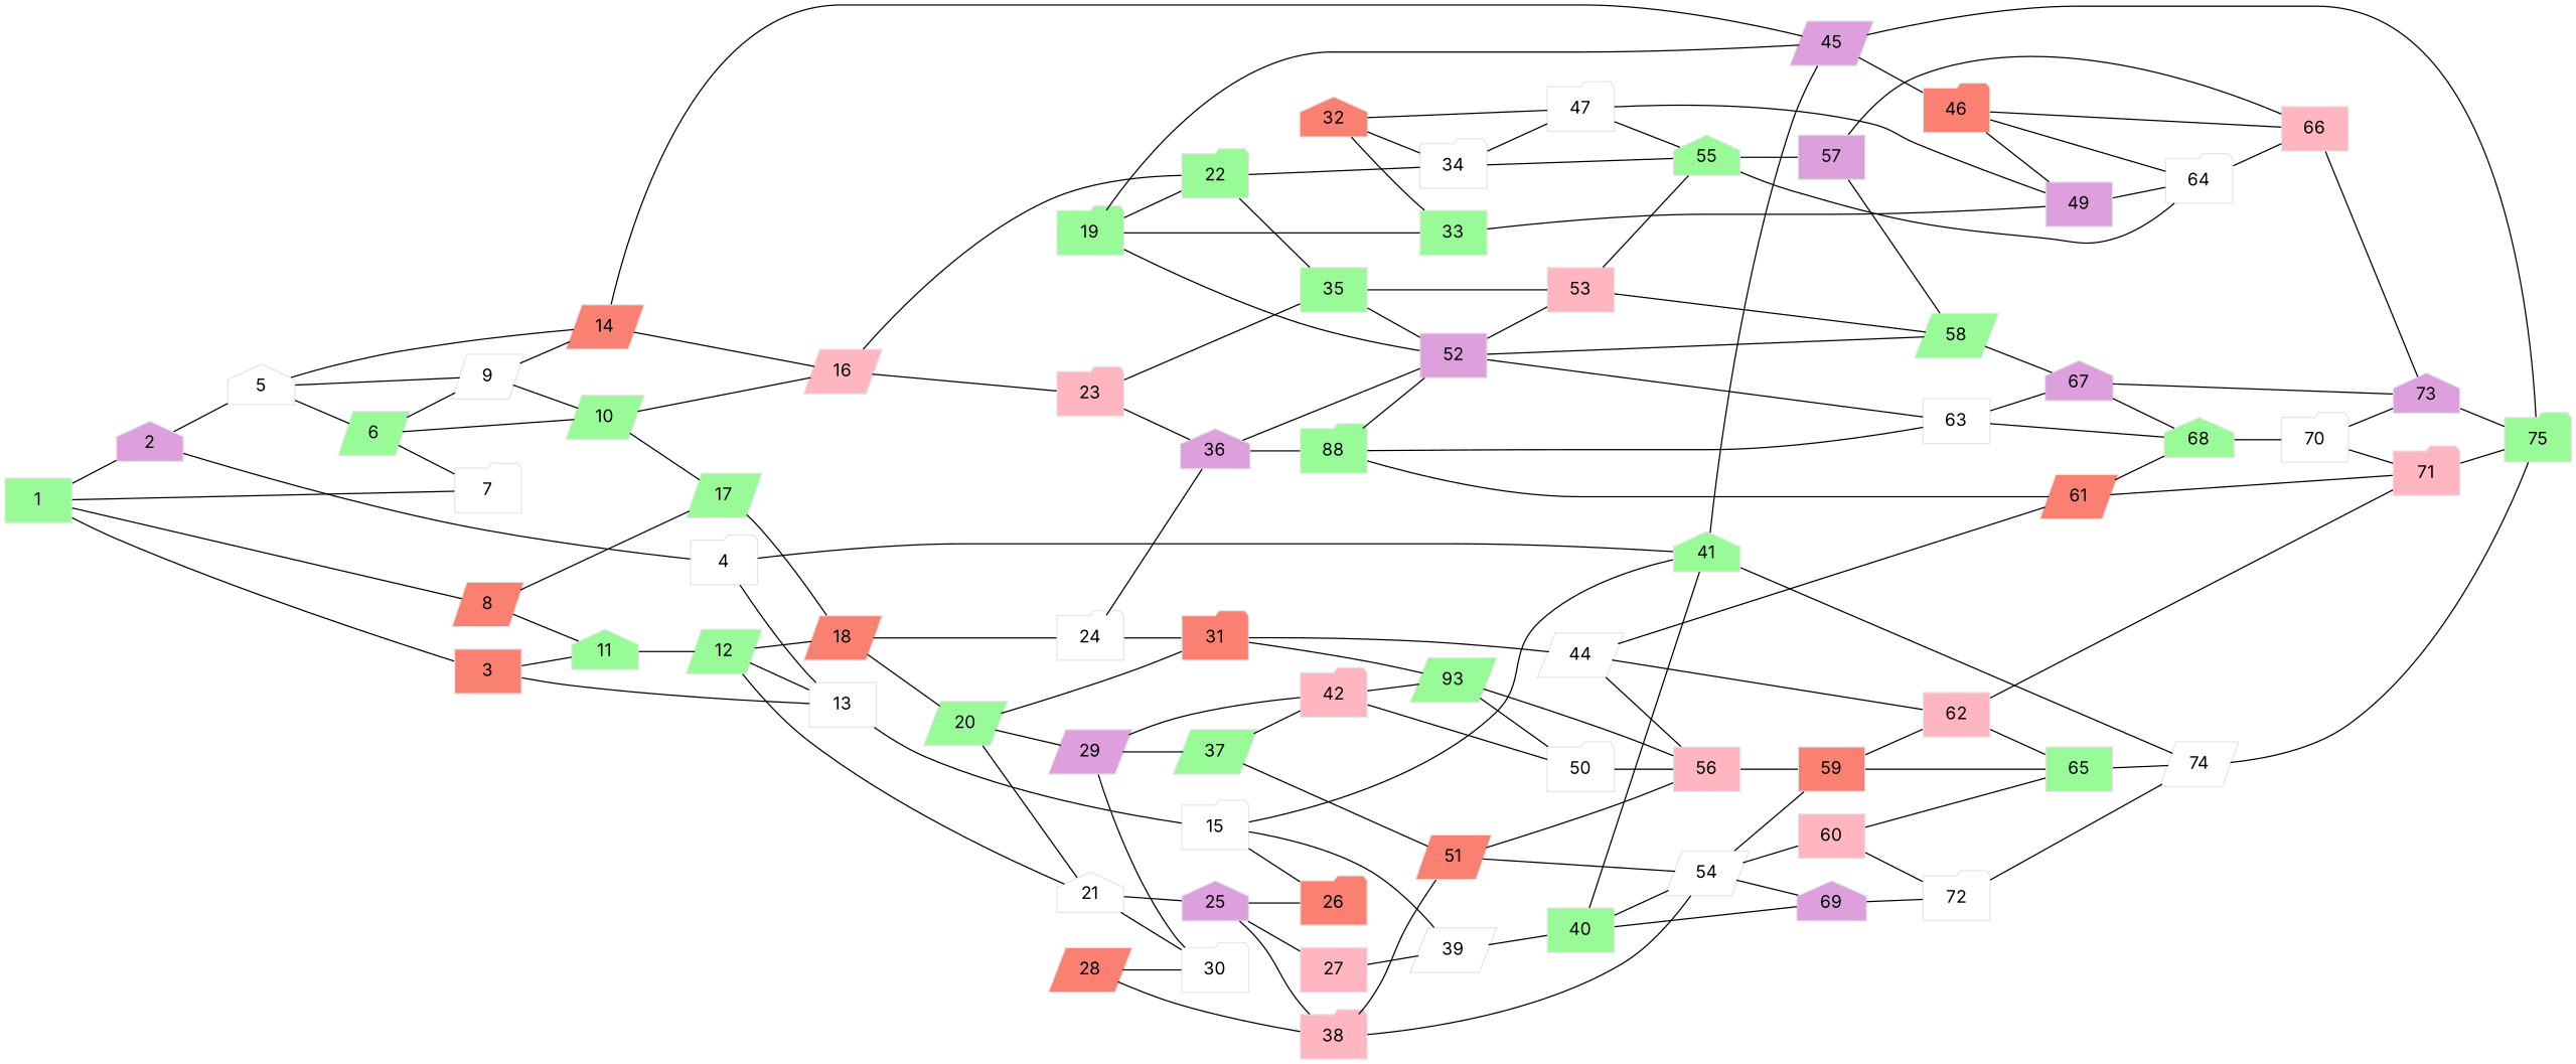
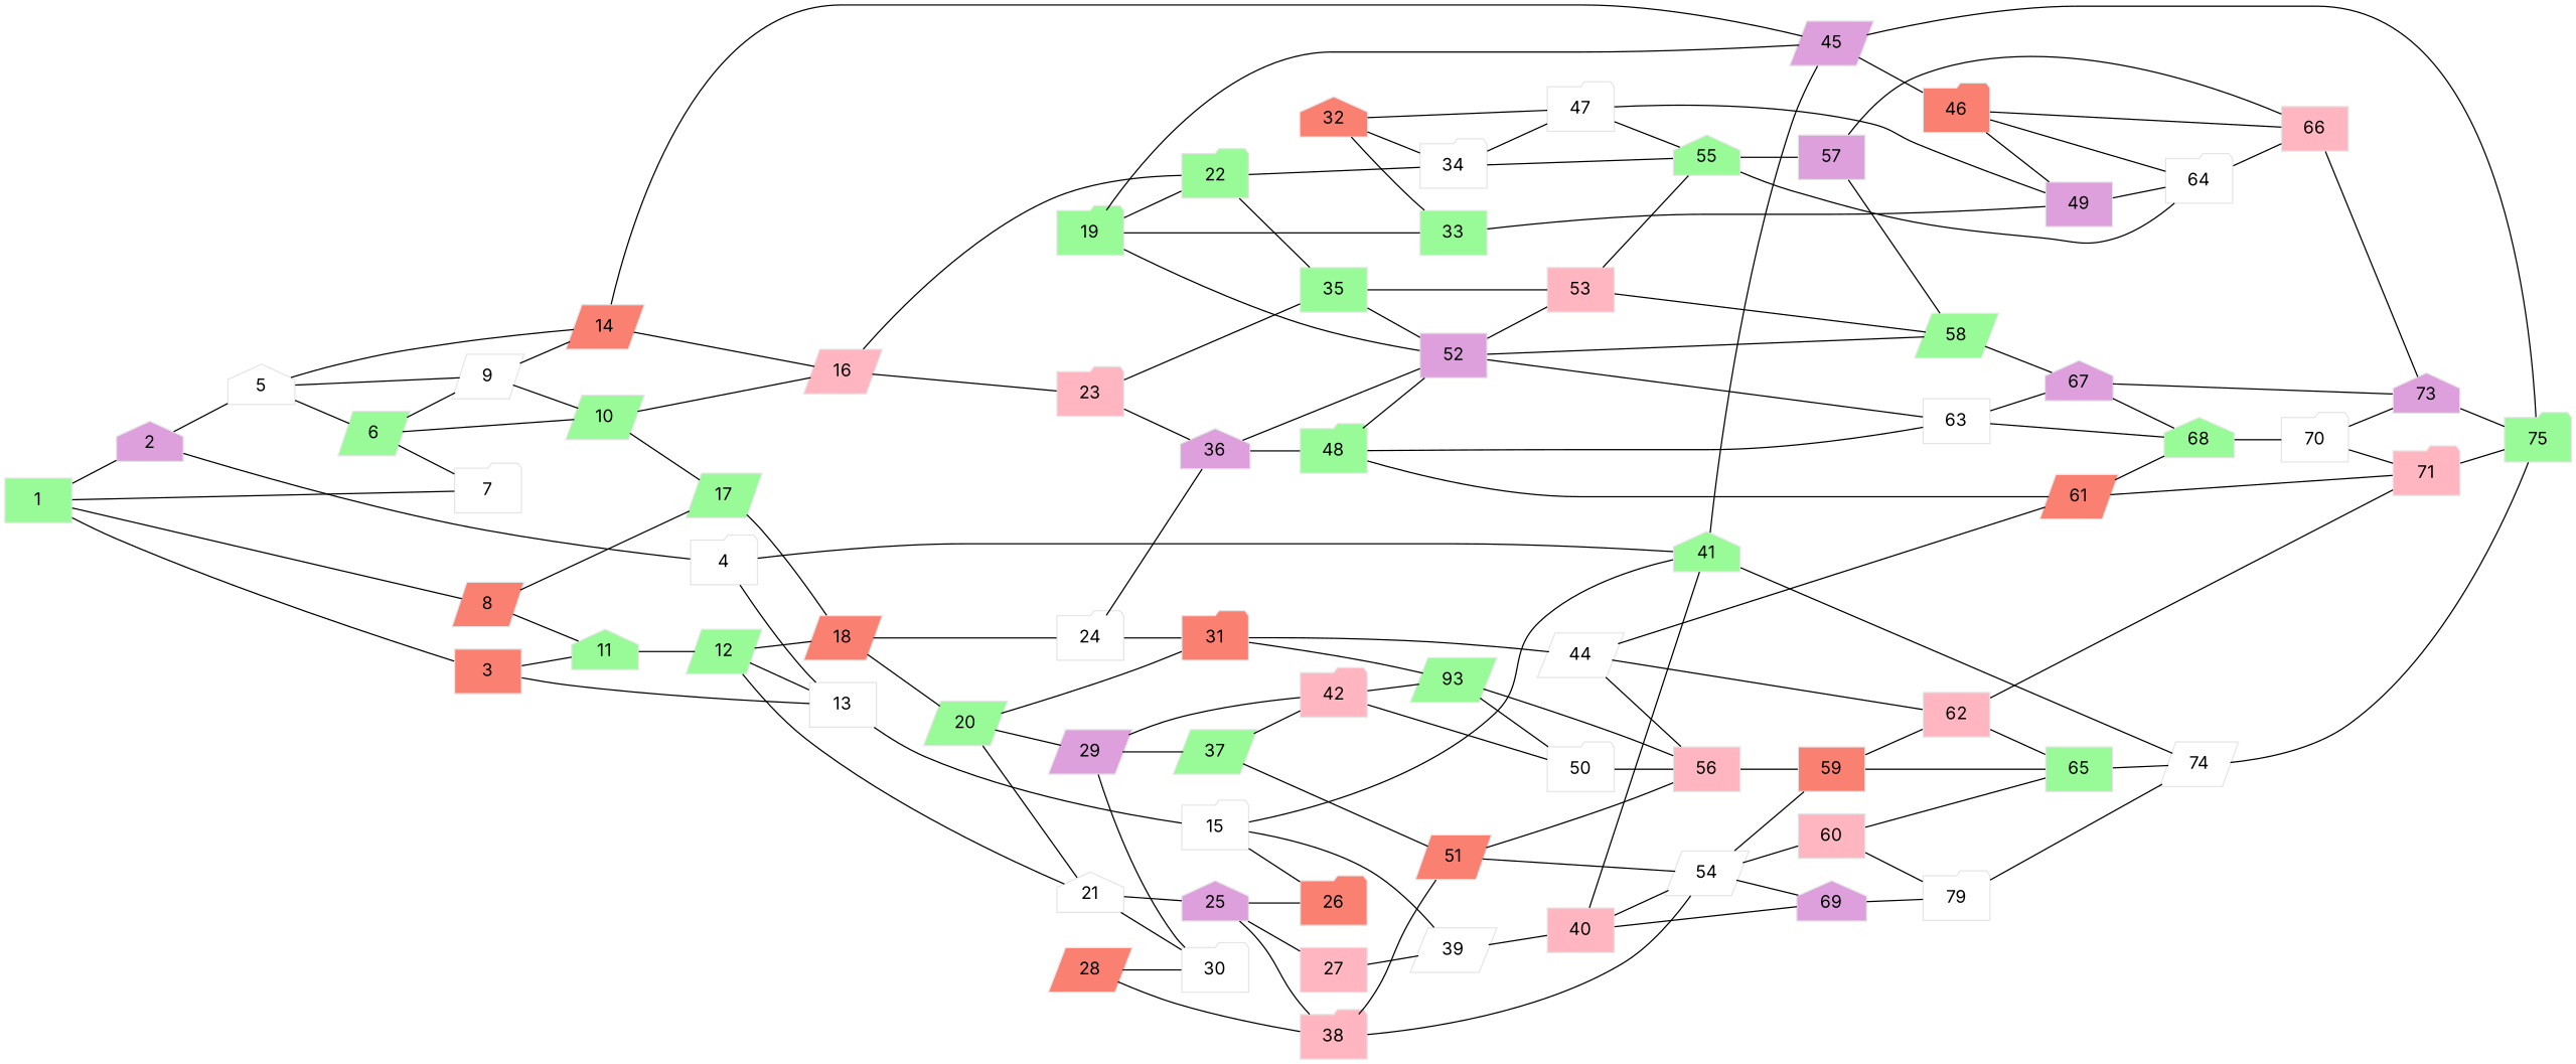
  graph {
    fontname=Inter
    rankdir=LR
    node [color=gray90 fillcolor=palegreen fontname=Inter shape=folder style=filled]
    edge [fontname=Inter weight=1.0]
    1 [shape=box]
    2 [fillcolor=plum shape=house]
    3 [fillcolor=salmon shape=box]
    7 [fillcolor=white]
    8 [fillcolor=salmon shape=parallelogram]
    4 [fillcolor=white]
    5 [fillcolor=white shape=house]
    11 [shape=house]
    13 [fillcolor=white shape=box]
    17 [shape=parallelogram]
    41 [shape=house]
    6 [shape=parallelogram]
    9 [fillcolor=white shape=parallelogram]
    14 [fillcolor=salmon shape=parallelogram]
    12 [shape=parallelogram]
    15 [fillcolor=white]
    45 [fillcolor=plum shape=parallelogram]
    74 [fillcolor=white shape=parallelogram]
    10 [shape=parallelogram]
    16 [fillcolor=lightpink shape=parallelogram]
    18 [fillcolor=salmon shape=parallelogram]
    22
    23 [fillcolor=lightpink]
    21 [fillcolor=white shape=house]
    20 [shape=parallelogram]
    24 [fillcolor=white]
    25 [fillcolor=plum shape=house]
    30 [fillcolor=white]
    26 [fillcolor=salmon]
    39 [fillcolor=white shape=parallelogram]
    46 [fillcolor=salmon]
    75
-   40 [shape=box]
+   40 [fillcolor=lightpink shape=box]
    34 [fillcolor=white]
    35 [shape=box]
    36 [fillcolor=plum shape=house]
    29 [fillcolor=plum shape=parallelogram]
    31 [fillcolor=salmon]
    19
    33 [shape=box]
    52 [fillcolor=plum shape=box]
    32 [fillcolor=salmon shape=house]
    47 [fillcolor=white]
    49 [fillcolor=plum shape=box]
    37 [shape=parallelogram]
    42 [fillcolor=lightpink]
    n47 [label=93 shape=parallelogram]
    44 [fillcolor=white shape=parallelogram]
    27 [fillcolor=lightpink shape=box]
    38 [fillcolor=lightpink]
    55 [shape=house]
    53 [fillcolor=lightpink shape=box]
-   48 [label=88]
+   48
    51 [fillcolor=salmon shape=parallelogram]
    54 [fillcolor=white shape=parallelogram]
    28 [fillcolor=salmon shape=parallelogram]
    50 [fillcolor=white]
    56 [fillcolor=lightpink shape=box]
    61 [fillcolor=salmon shape=parallelogram]
    62 [fillcolor=lightpink shape=box]
    64 [fillcolor=white]
    57 [fillcolor=plum shape=box]
    63 [fillcolor=white shape=box]
    58 [shape=parallelogram]
    69 [fillcolor=plum shape=house]
    59 [fillcolor=salmon shape=box]
    60 [fillcolor=lightpink shape=box]
-   72 [fillcolor=white]
+   72 [fillcolor=white label=79]
    68 [shape=house]
    71 [fillcolor=lightpink]
    65 [shape=box]
    66 [fillcolor=lightpink shape=box]
    73 [fillcolor=plum shape=house]
    67 [fillcolor=plum shape=house]
    70 [fillcolor=white]
    1 -- 2
    1 -- 3
    1 -- 7 [weight=2.0]
    1 -- 8
    2 -- 4
    2 -- 5
    3 -- 11
    3 -- 13
    8 -- 11 [weight=2.0]
    8 -- 17
    4 -- 13
    4 -- 41
    5 -- 6
    5 -- 9
    5 -- 14
    11 -- 12
    13 -- 15
    17 -- 18
    41 -- 45 [weight=2.0]
    41 -- 74
    6 -- 7
    6 -- 9
    6 -- 10
    9 -- 14
    9 -- 10
    14 -- 45
    14 -- 16
    12 -- 13
    12 -- 18
    12 -- 21
    15 -- 41
    15 -- 26
    15 -- 39
    45 -- 46
    45 -- 75
    74 -- 75
    10 -- 17
    10 -- 16
    16 -- 22
    16 -- 23
    18 -- 20
    18 -- 24
    22 -- 34
    22 -- 35
    23 -- 35
    23 -- 36
    21 -- 25
    21 -- 30
    20 -- 21
    20 -- 29
    20 -- 31
    24 -- 36
    24 -- 31
    25 -- 26
    25 -- 27
    25 -- 38
    39 -- 40
    46 -- 49
    46 -- 64
    46 -- 66
    40 -- 41
    40 -- 54
    40 -- 69
    34 -- 47
    34 -- 55
    35 -- 52
    35 -- 53
    36 -- 52
    36 -- 48
    29 -- 30
    29 -- 37
    29 -- 42
    31 -- n47
    31 -- 44
    19 -- 45
    19 -- 22
    19 -- 33
    19 -- 52
    33 -- 49
    52 -- 53
    52 -- 63
    52 -- 58
    32 -- 34
    32 -- 33
    32 -- 47
    47 -- 49
    47 -- 55
    49 -- 64
    37 -- 42
    37 -- 51
    42 -- n47
    42 -- 50
    n47 -- 50
    n47 -- 56
    44 -- 56
    44 -- 61
    44 -- 62
    27 -- 39 [weight=2.0]
    38 -- 51
    38 -- 54
    55 -- 64
    55 -- 57
    53 -- 55 [weight=2.0]
    53 -- 58
    48 -- 52
    48 -- 61
    48 -- 63
    51 -- 54
    51 -- 56
    54 -- 69
    54 -- 59
    54 -- 60
    28 -- 30 [weight=2.0]
    28 -- 38
    50 -- 56 [weight=2.0]
    56 -- 59
    61 -- 68
    61 -- 71
    62 -- 71
    62 -- 65
    64 -- 66
    57 -- 58
    57 -- 66
    63 -- 68
    63 -- 67
    58 -- 67
    69 -- 72 [weight=2.0]
    59 -- 62
    59 -- 65
    60 -- 72
    60 -- 65
    72 -- 74
    68 -- 70
    71 -- 75
    65 -- 74
    66 -- 73
    73 -- 75
    67 -- 68
    67 -- 73
    70 -- 71
    70 -- 73
  }
